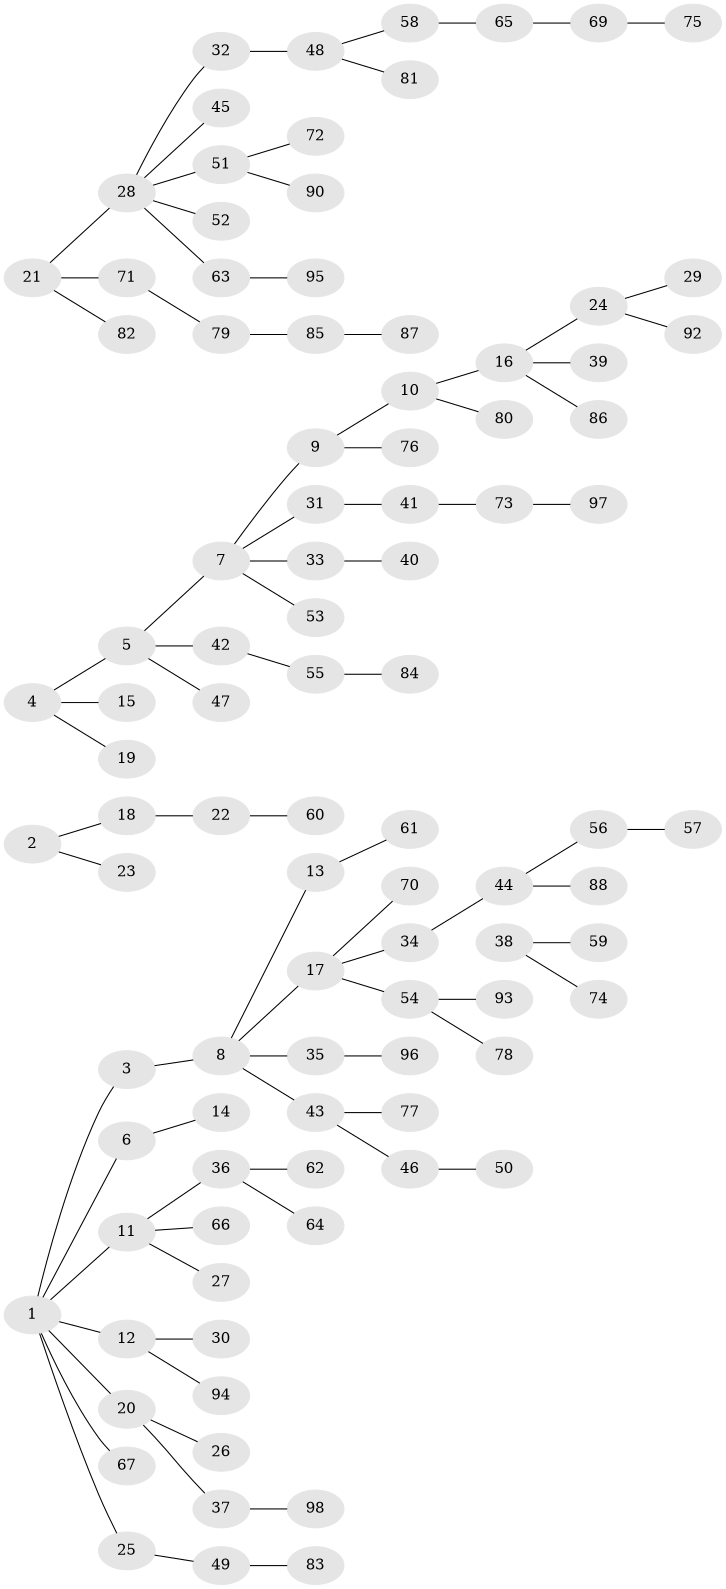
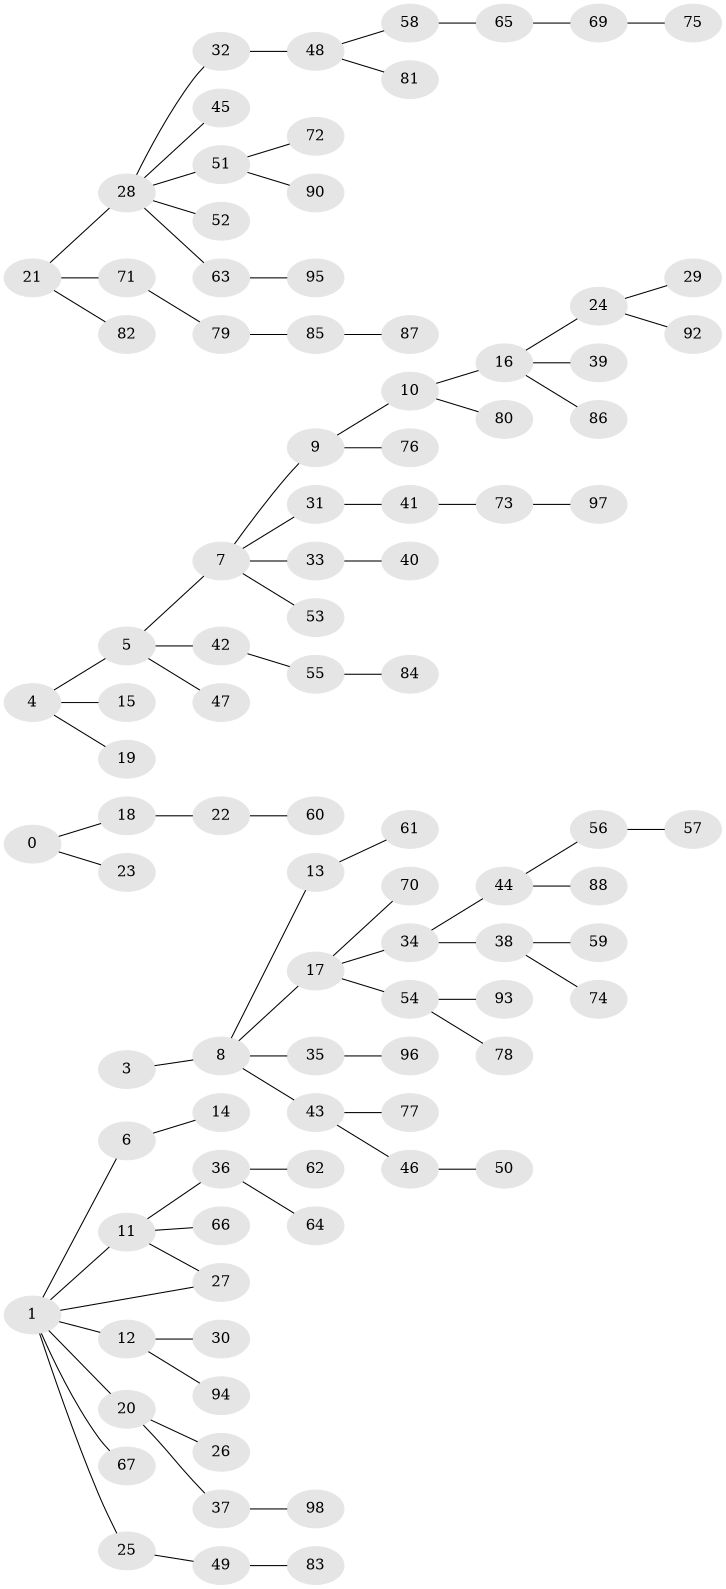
  graph {
    rankdir=LR
    node [color=gray90 style=filled]
    1
    3
    6
    11
    12
    20
    25
    67
-   2
+   2 [label=0]
    18
    23
    8
    4
    5
    15
    19
    14
    27
    36
    66
    30
    94
    26
    37
    49
    22
    13
    17
    35
    43
    7
    42
    47
    9
    31
    33
    53
    55
    10
    76
    41
    40
    61
    34
    54
    70
    96
    46
    77
    16
    80
    24
    39
    86
    62
    64
    21
    28
    71
    82
    29
    92
    38
    44
    78
    93
    60
    n68 [label=98]
    32
    45
    51
    52
    63
    79
    83
    48
    72
    90
    95
    73
    58
    81
    59
    74
    56
    88
    n87 [label=97]
    84
    50
    57
    65
    69
    75
    85
    87
-   1 -- 3
+   1 -- 27
    1 -- 6
    1 -- 11
    1 -- 12
    1 -- 20
    1 -- 25
    1 -- 67
    3 -- 8
    6 -- 14
    11 -- 27
    11 -- 36
    11 -- 66
    12 -- 30
    12 -- 94
    20 -- 26
    20 -- 37
    25 -- 49
    2 -- 18
    2 -- 23
    18 -- 22
    8 -- 13
    8 -- 17
    8 -- 35
    8 -- 43
    4 -- 5
    4 -- 15
    4 -- 19
    5 -- 7
    5 -- 42
    5 -- 47
    36 -- 62
    36 -- 64
    37 -- n68
    49 -- 83
    22 -- 60
    13 -- 61
    17 -- 34
    17 -- 54
    17 -- 70
    35 -- 96
    43 -- 46
    43 -- 77
    7 -- 9
    7 -- 31
    7 -- 33
    7 -- 53
    42 -- 55
    9 -- 10
    9 -- 76
    31 -- 41
    33 -- 40
    55 -- 84
    10 -- 16
    10 -- 80
    41 -- 73
+   34 -- 38
    34 -- 44
    54 -- 78
    54 -- 93
    46 -- 50
    16 -- 24
    16 -- 39
    16 -- 86
    24 -- 29
    24 -- 92
    21 -- 28
    21 -- 71
    21 -- 82
    28 -- 32
    28 -- 45
    28 -- 51
    28 -- 52
    28 -- 63
    71 -- 79
    38 -- 59
    38 -- 74
    44 -- 56
    44 -- 88
    32 -- 48
    51 -- 72
    51 -- 90
    63 -- 95
    79 -- 85
    48 -- 58
    48 -- 81
    73 -- n87
    58 -- 65
    56 -- 57
    65 -- 69
    69 -- 75
    85 -- 87
  }
